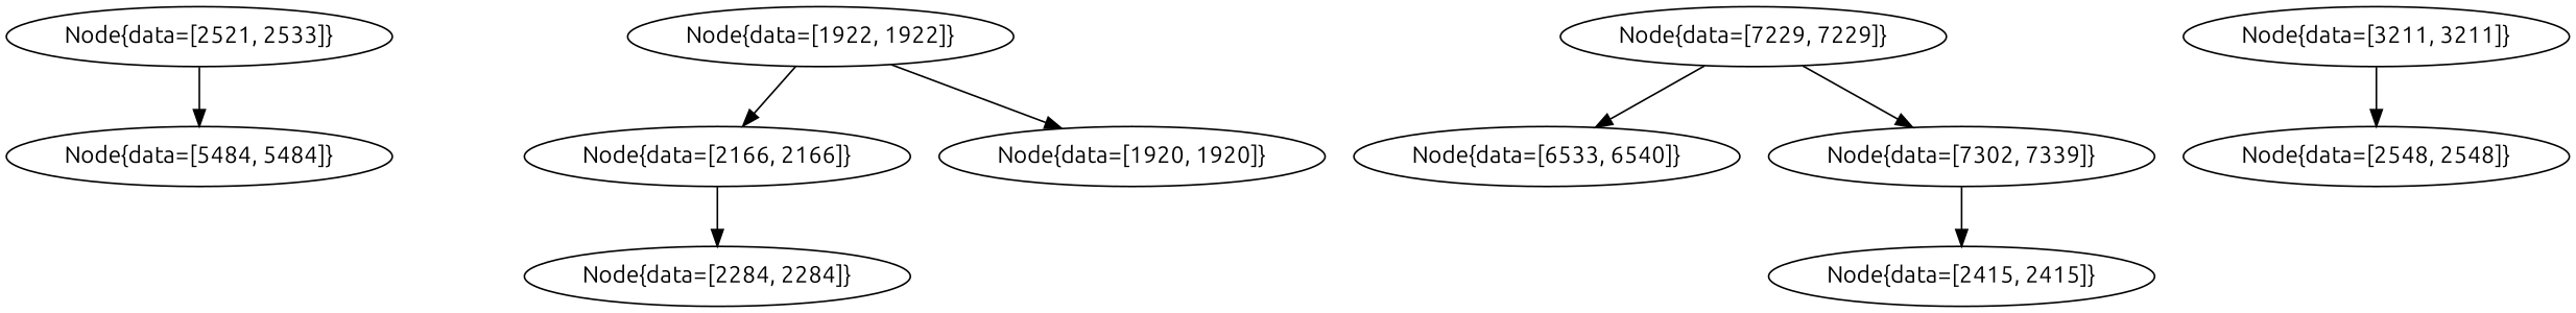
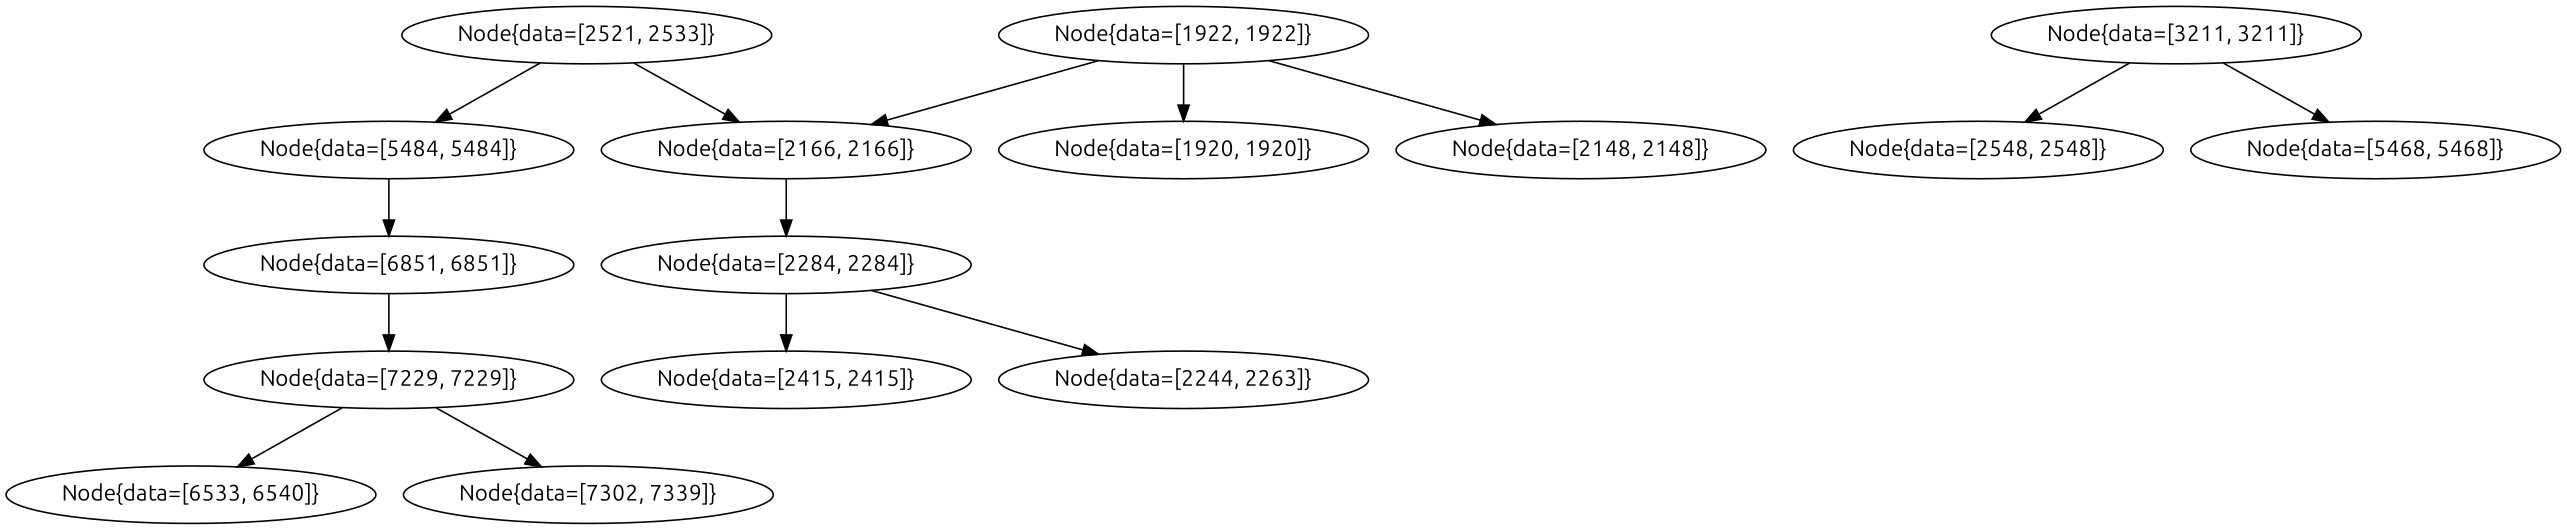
  digraph {
    fontname=Ubuntu
    node [fontname=Ubuntu]
    edge [fontname=Ubuntu]
    n1 [label="Node{data=[2521, 2533]}"]
    n2 [label="Node{data=[2166, 2166]}"]
    n3 [label="Node{data=[5484, 5484]}"]
    n4 [label="Node{data=[2284, 2284]}"]
+   n5 [label="Node{data=[6851, 6851]}"]
    n6 [label="Node{data=[1922, 1922]}"]
    n7 [label="Node{data=[1920, 1920]}"]
+   n8 [label="Node{data=[2148, 2148]}"]
+   n9 [label="Node{data=[2244, 2263]}"]
    n10 [label="Node{data=[2415, 2415]}"]
    n11 [label="Node{data=[3211, 3211]}"]
    n12 [label="Node{data=[2548, 2548]}"]
+   n13 [label="Node{data=[5468, 5468]}"]
    n14 [label="Node{data=[7229, 7229]}"]
    n15 [label="Node{data=[6533, 6540]}"]
    n16 [label="Node{data=[7302, 7339]}"]
+   n1 -> n2
    n1 -> n3
    n2 -> n4
-   n16 -> n10
+   n3 -> n5
+   n4 -> n9
+   n4 -> n10
+   n5 -> n14
    n6 -> n2
    n6 -> n7
+   n6 -> n8
    n11 -> n12
+   n11 -> n13
    n14 -> n15
    n14 -> n16
  }
